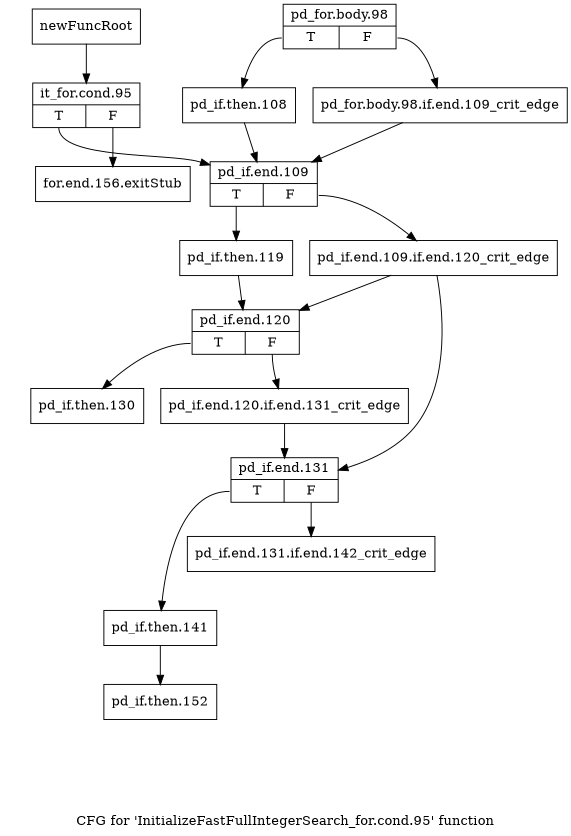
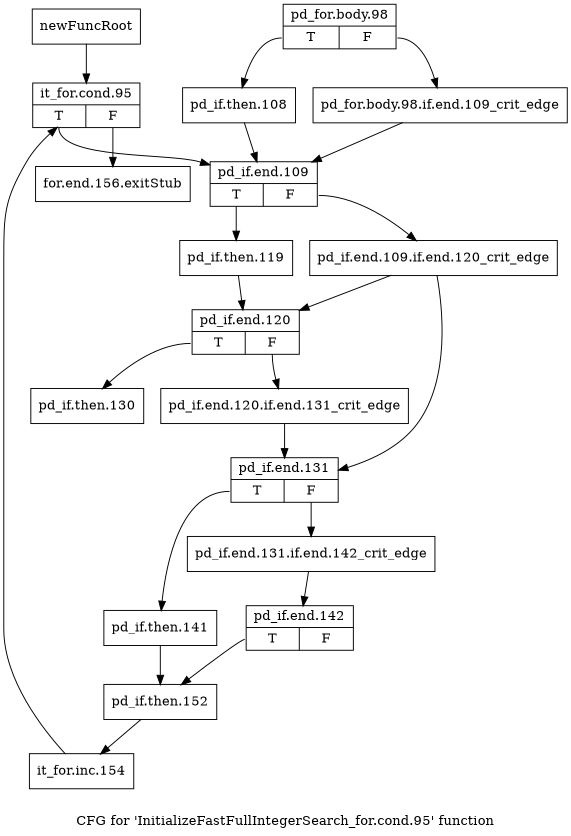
  digraph {
    label="CFG for 'InitializeFastFullIntegerSearch_for.cond.95' function"
    node [shape=record]
    n1 [label="{newFuncRoot}"]
    n2 [label="{it_for.cond.95|{<s0>T|<s1>F}}"]
    n3 [label="{for.end.156.exitStub}"]
    n4 [label="{pd_if.end.109|{<s0>T|<s1>F}}"]
    n5 [label="{pd_for.body.98|{<s0>T|<s1>F}}"]
    n6 [label="{pd_if.then.108}"]
    n7 [label="{pd_for.body.98.if.end.109_crit_edge}"]
    n8 [label="{pd_if.then.119}"]
    n9 [label="{pd_if.end.109.if.end.120_crit_edge}"]
    n10 [label="{pd_if.end.120|{<s0>T|<s1>F}}"]
    n11 [label="{pd_if.end.131|{<s0>T|<s1>F}}"]
    n12 [label="{pd_if.then.130}"]
    n13 [label="{pd_if.end.120.if.end.131_crit_edge}"]
    n14 [label="{pd_if.then.141}"]
    n15 [label="{pd_if.end.131.if.end.142_crit_edge}"]
    n16 [label="{pd_if.then.152}"]
+   n17 [label="{pd_if.end.142|{<s0>T|<s1>F}}"]
+   n18 [label="{it_for.inc.154}"]
    n1 -> n2
    n2 -> n3 [tailport=s1]
    n2 -> n4 [tailport=s0]
    n4 -> n8 [tailport=s0]
    n4 -> n9 [tailport=s1]
    n5 -> n6 [tailport=s0]
    n5 -> n7 [tailport=s1]
    n6 -> n4
    n7 -> n4
    n8 -> n10
    n9 -> n10
    n9 -> n11
    n10 -> n12 [tailport=s0]
    n10 -> n13 [tailport=s1]
    n11 -> n14 [tailport=s0]
    n11 -> n15 [tailport=s1]
    n13 -> n11
    n14 -> n16
+   n15 -> n17
+   n16 -> n18
+   n17 -> n16 [tailport=s0]
+   n18 -> n2
  }
